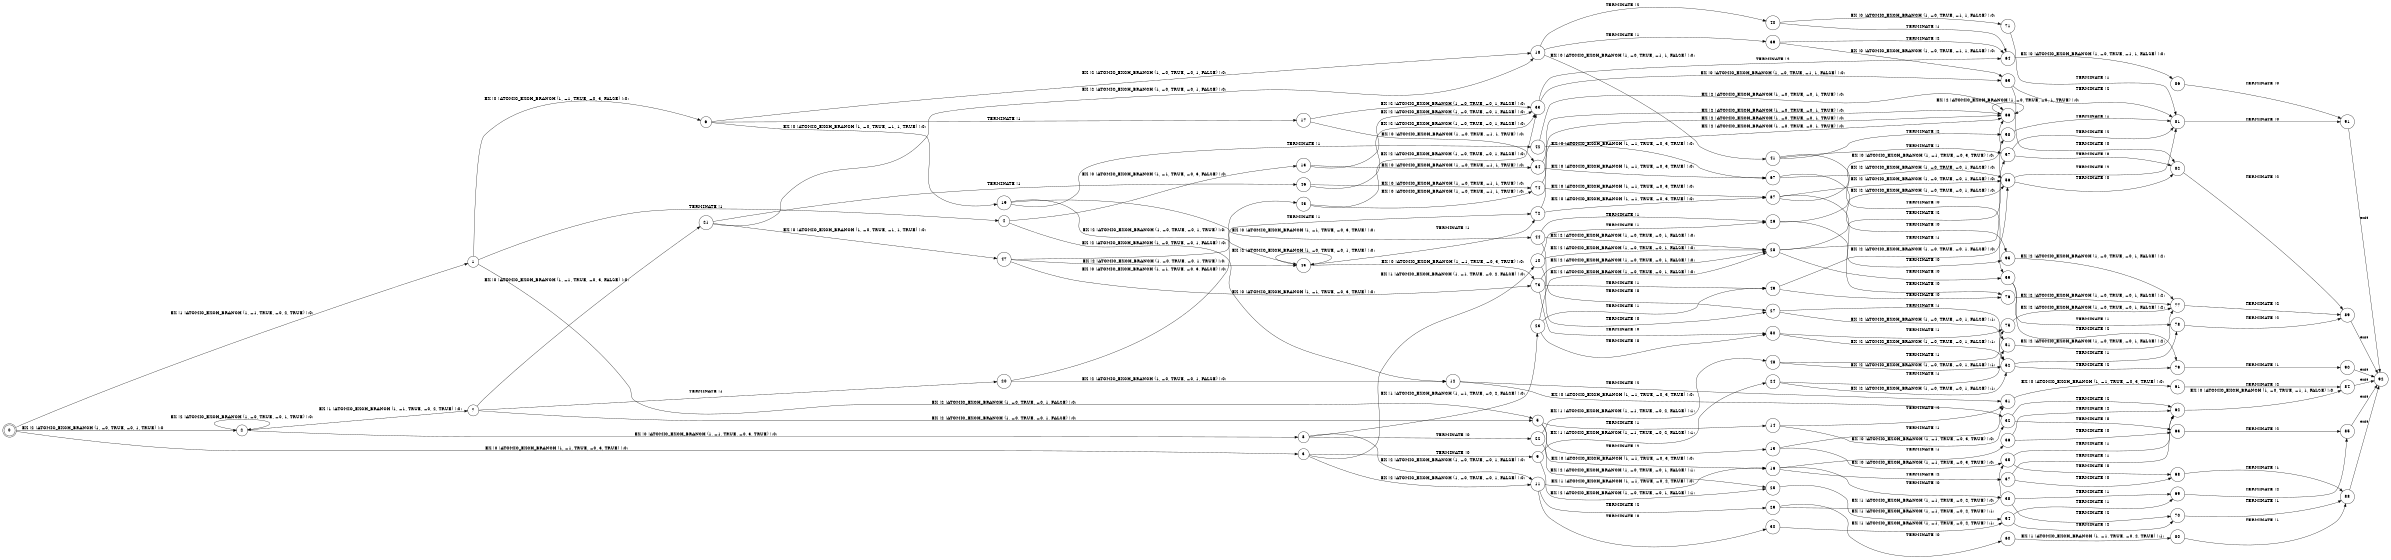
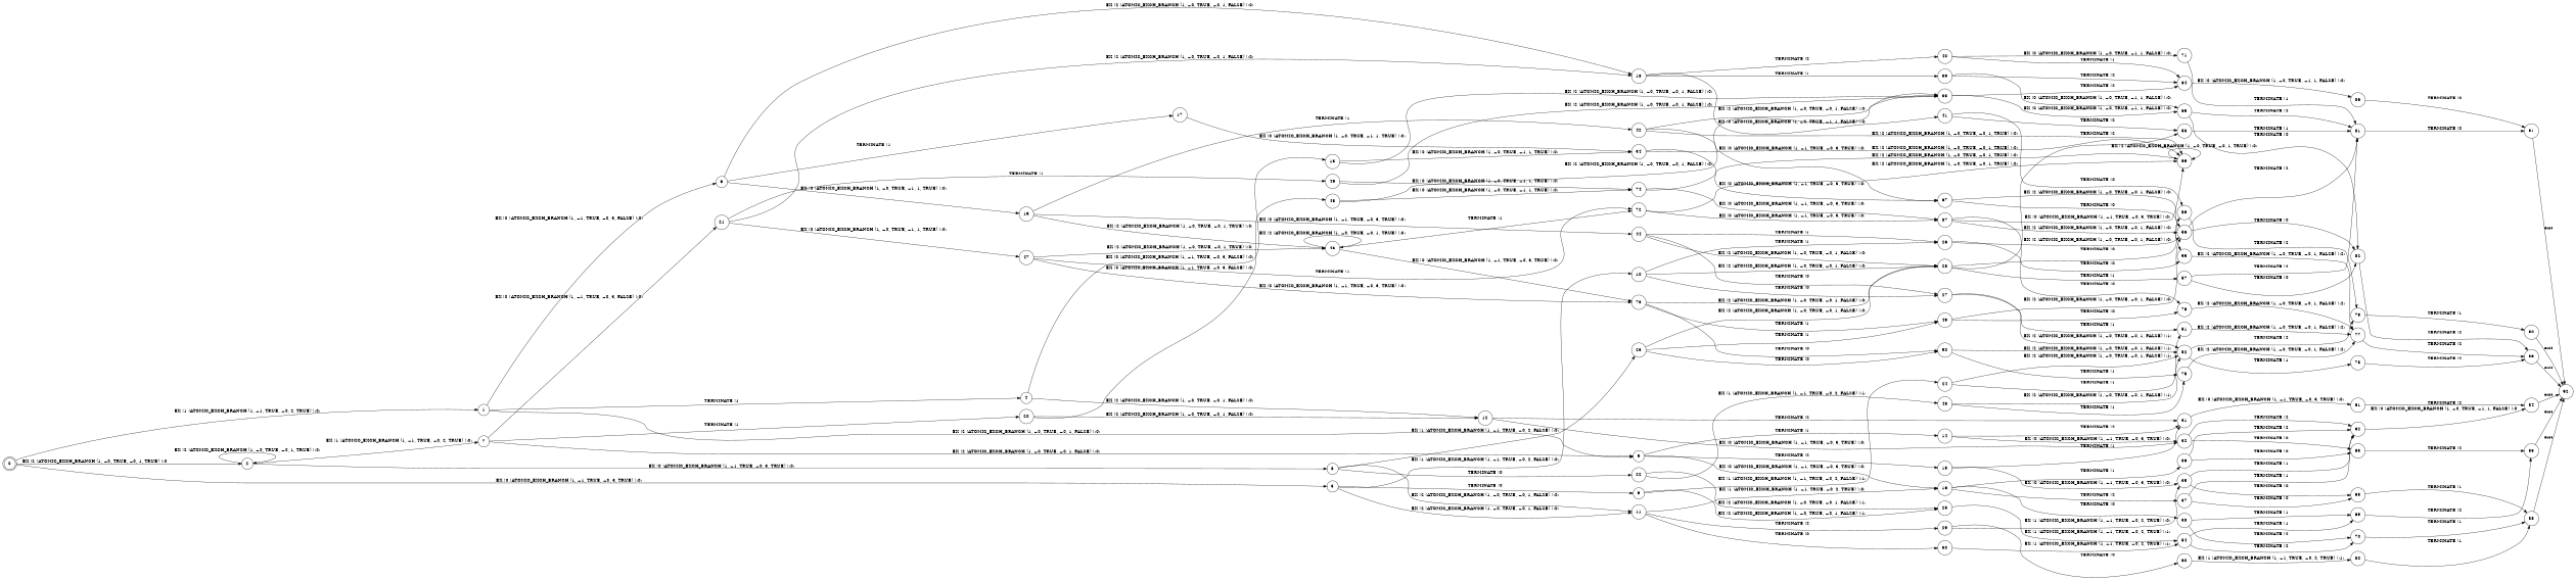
  digraph {
    rankdir=LR
    node [shape=circle]
    0 [peripheries=2]
    1
    2
    3
    4
    5
    6
    7
    8
    9
    10
    11
    12
    13
    14
    15
    16
    17
    18
    19
    20
    21
    22
    23
    24
    25
    26
    27
    28
    29
    30
    31
    32
    33
    34
    35
    36
    37
    38
    39
    40
    41
    42
    43
    44
    45
    46
    47
    48
    49
    50
    51
    52
    54
    n55 [label=95]
    56
    57
    58
    59
    60
    61
    62
    63
    64
    65
    66
    67
    68
    69
    70
    71
    72
    73
    74
    75
    76
    77
    78
    79
    81
    82
    80
    84
    85
    86
    88
    87
    89
    90
    91
    92
    0 -> 1 [label="EX !1 !ATOMIC_EXCH_BRANCH (1, +1, TRUE, +0, 2, TRUE) !:0:"]
    0 -> 2 [label="EX !2 !ATOMIC_EXCH_BRANCH (1, +0, TRUE, +0, 1, TRUE) !:0:"]
    0 -> 3 [label="EX !0 !ATOMIC_EXCH_BRANCH (1, +1, TRUE, +0, 3, TRUE) !:0:"]
    1 -> 4 [label="TERMINATE !1"]
    1 -> 5 [label="EX !2 !ATOMIC_EXCH_BRANCH (1, +0, TRUE, +0, 1, FALSE) !:0:"]
    1 -> 6 [label="EX !0 !ATOMIC_EXCH_BRANCH (1, +1, TRUE, +0, 3, FALSE) !:0:"]
    2 -> 2 [label="EX !2 !ATOMIC_EXCH_BRANCH (1, +0, TRUE, +0, 1, TRUE) !:0:"]
    2 -> 7 [label="EX !1 !ATOMIC_EXCH_BRANCH (1, +1, TRUE, +0, 2, TRUE) !:0:"]
    2 -> 8 [label="EX !0 !ATOMIC_EXCH_BRANCH (1, +1, TRUE, +0, 3, TRUE) !:0:"]
    3 -> 9 [label="TERMINATE !0"]
    3 -> 10 [label="EX !1 !ATOMIC_EXCH_BRANCH (1, +1, TRUE, +0, 2, FALSE) !:0:"]
    3 -> 11 [label="EX !2 !ATOMIC_EXCH_BRANCH (1, +0, TRUE, +0, 1, FALSE) !:0:"]
    4 -> 12 [label="EX !2 !ATOMIC_EXCH_BRANCH (1, +0, TRUE, +0, 1, FALSE) !:0:"]
    4 -> 13 [label="EX !0 !ATOMIC_EXCH_BRANCH (1, +1, TRUE, +0, 3, FALSE) !:0:"]
    5 -> 14 [label="TERMINATE !1"]
    5 -> 15 [label="TERMINATE !2"]
    5 -> 16 [label="EX !0 !ATOMIC_EXCH_BRANCH (1, +1, TRUE, +0, 3, TRUE) !:0:"]
    6 -> 17 [label="TERMINATE !1"]
    6 -> 18 [label="EX !2 !ATOMIC_EXCH_BRANCH (1, +0, TRUE, +0, 1, FALSE) !:0:"]
    6 -> 19 [label="EX !0 !ATOMIC_EXCH_BRANCH (1, +0, TRUE, +1, 1, TRUE) !:0:"]
    7 -> 5 [label="EX !2 !ATOMIC_EXCH_BRANCH (1, +0, TRUE, +0, 1, FALSE) !:0:"]
    7 -> 20 [label="TERMINATE !1"]
    7 -> 21 [label="EX !0 !ATOMIC_EXCH_BRANCH (1, +1, TRUE, +0, 3, FALSE) !:0:"]
    8 -> 11 [label="EX !2 !ATOMIC_EXCH_BRANCH (1, +0, TRUE, +0, 1, FALSE) !:0:"]
    8 -> 22 [label="TERMINATE !0"]
    8 -> 23 [label="EX !1 !ATOMIC_EXCH_BRANCH (1, +1, TRUE, +0, 2, FALSE) !:0:"]
    9 -> 24 [label="EX !1 !ATOMIC_EXCH_BRANCH (1, +1, TRUE, +0, 2, FALSE) !:1:"]
    9 -> 25 [label="EX !2 !ATOMIC_EXCH_BRANCH (1, +0, TRUE, +0, 1, FALSE) !:1:"]
    10 -> 26 [label="TERMINATE !1"]
    10 -> 27 [label="TERMINATE !0"]
    10 -> 28 [label="EX !2 !ATOMIC_EXCH_BRANCH (1, +0, TRUE, +0, 1, FALSE) !:0:"]
    11 -> 16 [label="EX !1 !ATOMIC_EXCH_BRANCH (1, +1, TRUE, +0, 2, TRUE) !:0:"]
    11 -> 29 [label="TERMINATE !2"]
    11 -> 30 [label="TERMINATE !0"]
    12 -> 31 [label="TERMINATE !2"]
    12 -> 32 [label="EX !0 !ATOMIC_EXCH_BRANCH (1, +1, TRUE, +0, 3, TRUE) !:0:"]
    13 -> 33 [label="EX !2 !ATOMIC_EXCH_BRANCH (1, +0, TRUE, +0, 1, FALSE) !:0:"]
    13 -> 34 [label="EX !0 !ATOMIC_EXCH_BRANCH (1, +0, TRUE, +1, 1, TRUE) !:0:"]
    14 -> 31 [label="TERMINATE !2"]
    14 -> 32 [label="EX !0 !ATOMIC_EXCH_BRANCH (1, +1, TRUE, +0, 3, TRUE) !:0:"]
    15 -> 31 [label="TERMINATE !1"]
    15 -> 35 [label="EX !0 !ATOMIC_EXCH_BRANCH (1, +1, TRUE, +0, 3, TRUE) !:0:"]
    16 -> 36 [label="TERMINATE !1"]
    16 -> 37 [label="TERMINATE !2"]
    16 -> 38 [label="TERMINATE !0"]
-   17 -> 33 [label="EX !2 !ATOMIC_EXCH_BRANCH (1, +0, TRUE, +0, 1, FALSE) !:0:"]
+   42 -> 33 [label="EX !2 !ATOMIC_EXCH_BRANCH (1, +0, TRUE, +0, 1, FALSE) !:0:"]
    17 -> 34 [label="EX !0 !ATOMIC_EXCH_BRANCH (1, +0, TRUE, +1, 1, TRUE) !:0:"]
    18 -> 39 [label="TERMINATE !1"]
    18 -> 40 [label="TERMINATE !2"]
    18 -> 41 [label="EX !0 !ATOMIC_EXCH_BRANCH (1, +0, TRUE, +1, 1, FALSE) !:0:"]
    19 -> 42 [label="TERMINATE !1"]
    19 -> 43 [label="EX !2 !ATOMIC_EXCH_BRANCH (1, +0, TRUE, +0, 1, TRUE) !:0:"]
    19 -> 44 [label="EX !0 !ATOMIC_EXCH_BRANCH (1, +1, TRUE, +0, 3, TRUE) !:0:"]
    20 -> 12 [label="EX !2 !ATOMIC_EXCH_BRANCH (1, +0, TRUE, +0, 1, FALSE) !:0:"]
    20 -> 45 [label="EX !0 !ATOMIC_EXCH_BRANCH (1, +1, TRUE, +0, 3, FALSE) !:0:"]
    21 -> 18 [label="EX !2 !ATOMIC_EXCH_BRANCH (1, +0, TRUE, +0, 1, FALSE) !:0:"]
    21 -> 46 [label="TERMINATE !1"]
    21 -> 47 [label="EX !0 !ATOMIC_EXCH_BRANCH (1, +0, TRUE, +1, 1, TRUE) !:0:"]
    22 -> 25 [label="EX !2 !ATOMIC_EXCH_BRANCH (1, +0, TRUE, +0, 1, FALSE) !:1:"]
    22 -> 48 [label="EX !1 !ATOMIC_EXCH_BRANCH (1, +1, TRUE, +0, 2, FALSE) !:1:"]
    23 -> 28 [label="EX !2 !ATOMIC_EXCH_BRANCH (1, +0, TRUE, +0, 1, FALSE) !:0:"]
    23 -> 49 [label="TERMINATE !1"]
    23 -> 50 [label="TERMINATE !0"]
    24 -> 51 [label="TERMINATE !1"]
    24 -> 52 [label="EX !2 !ATOMIC_EXCH_BRANCH (1, +0, TRUE, +0, 1, FALSE) !:1:"]
    25 -> 54 [label="EX !1 !ATOMIC_EXCH_BRANCH (1, +1, TRUE, +0, 2, TRUE) !:1:"]
    26 -> n55 [label="TERMINATE !0"]
    26 -> 56 [label="EX !2 !ATOMIC_EXCH_BRANCH (1, +0, TRUE, +0, 1, FALSE) !:0:"]
    27 -> 51 [label="TERMINATE !1"]
    27 -> 52 [label="EX !2 !ATOMIC_EXCH_BRANCH (1, +0, TRUE, +0, 1, FALSE) !:1:"]
    28 -> 57 [label="TERMINATE !1"]
    28 -> 58 [label="TERMINATE !2"]
    28 -> 59 [label="TERMINATE !0"]
    29 -> 35 [label="EX !1 !ATOMIC_EXCH_BRANCH (1, +1, TRUE, +0, 2, TRUE) !:0:"]
    29 -> 60 [label="TERMINATE !0"]
    30 -> 54 [label="EX !1 !ATOMIC_EXCH_BRANCH (1, +1, TRUE, +0, 2, TRUE) !:1:"]
    31 -> 61 [label="EX !0 !ATOMIC_EXCH_BRANCH (1, +1, TRUE, +0, 3, TRUE) !:0:"]
    32 -> 62 [label="TERMINATE !2"]
    32 -> 63 [label="TERMINATE !0"]
    33 -> 64 [label="TERMINATE !2"]
    33 -> 65 [label="EX !0 !ATOMIC_EXCH_BRANCH (1, +0, TRUE, +1, 1, FALSE) !:0:"]
    34 -> 66 [label="EX !2 !ATOMIC_EXCH_BRANCH (1, +0, TRUE, +0, 1, TRUE) !:0:"]
    34 -> 67 [label="EX !0 !ATOMIC_EXCH_BRANCH (1, +1, TRUE, +0, 3, TRUE) !:0:"]
    35 -> 62 [label="TERMINATE !1"]
    35 -> 68 [label="TERMINATE !0"]
    36 -> 62 [label="TERMINATE !2"]
    36 -> 63 [label="TERMINATE !0"]
    37 -> 62 [label="TERMINATE !1"]
    37 -> 68 [label="TERMINATE !0"]
    38 -> 69 [label="TERMINATE !1"]
    38 -> 70 [label="TERMINATE !2"]
    39 -> 64 [label="TERMINATE !2"]
    39 -> 65 [label="EX !0 !ATOMIC_EXCH_BRANCH (1, +0, TRUE, +1, 1, FALSE) !:0:"]
    40 -> 64 [label="TERMINATE !1"]
    40 -> 71 [label="EX !0 !ATOMIC_EXCH_BRANCH (1, +0, TRUE, +1, 1, FALSE) !:0:"]
-   41 -> 57 [label="TERMINATE !1"]
    41 -> 58 [label="TERMINATE !2"]
    41 -> 59 [label="TERMINATE !0"]
    42 -> 66 [label="EX !2 !ATOMIC_EXCH_BRANCH (1, +0, TRUE, +0, 1, TRUE) !:0:"]
    42 -> 67 [label="EX !0 !ATOMIC_EXCH_BRANCH (1, +1, TRUE, +0, 3, TRUE) !:0:"]
    43 -> 43 [label="EX !2 !ATOMIC_EXCH_BRANCH (1, +0, TRUE, +0, 1, TRUE) !:0:"]
    43 -> 72 [label="TERMINATE !1"]
    43 -> 73 [label="EX !0 !ATOMIC_EXCH_BRANCH (1, +1, TRUE, +0, 3, TRUE) !:0:"]
    44 -> 26 [label="TERMINATE !1"]
    44 -> 27 [label="TERMINATE !0"]
    44 -> 28 [label="EX !2 !ATOMIC_EXCH_BRANCH (1, +0, TRUE, +0, 1, FALSE) !:0:"]
    45 -> 33 [label="EX !2 !ATOMIC_EXCH_BRANCH (1, +0, TRUE, +0, 1, FALSE) !:0:"]
    45 -> 74 [label="EX !0 !ATOMIC_EXCH_BRANCH (1, +0, TRUE, +1, 1, TRUE) !:0:"]
    46 -> 33 [label="EX !2 !ATOMIC_EXCH_BRANCH (1, +0, TRUE, +0, 1, FALSE) !:0:"]
    46 -> 74 [label="EX !0 !ATOMIC_EXCH_BRANCH (1, +0, TRUE, +1, 1, TRUE) !:0:"]
    47 -> 43 [label="EX !2 !ATOMIC_EXCH_BRANCH (1, +0, TRUE, +0, 1, TRUE) !:0:"]
    47 -> 72 [label="TERMINATE !1"]
    47 -> 73 [label="EX !0 !ATOMIC_EXCH_BRANCH (1, +1, TRUE, +0, 3, TRUE) !:0:"]
    48 -> 52 [label="EX !2 !ATOMIC_EXCH_BRANCH (1, +0, TRUE, +0, 1, FALSE) !:1:"]
    48 -> 75 [label="TERMINATE !1"]
    49 -> 56 [label="EX !2 !ATOMIC_EXCH_BRANCH (1, +0, TRUE, +0, 1, FALSE) !:0:"]
    49 -> 76 [label="TERMINATE !0"]
    50 -> 52 [label="EX !2 !ATOMIC_EXCH_BRANCH (1, +0, TRUE, +0, 1, FALSE) !:1:"]
    50 -> 75 [label="TERMINATE !1"]
    51 -> 77 [label="EX !2 !ATOMIC_EXCH_BRANCH (1, +0, TRUE, +0, 1, FALSE) !:2:"]
    52 -> 78 [label="TERMINATE !1"]
    52 -> 79 [label="TERMINATE !2"]
    54 -> 69 [label="TERMINATE !1"]
    54 -> 70 [label="TERMINATE !2"]
    n55 -> 77 [label="EX !2 !ATOMIC_EXCH_BRANCH (1, +0, TRUE, +0, 1, FALSE) !:2:"]
    56 -> 81 [label="TERMINATE !2"]
    56 -> 82 [label="TERMINATE !0"]
    57 -> 81 [label="TERMINATE !2"]
    57 -> 82 [label="TERMINATE !0"]
    58 -> 81 [label="TERMINATE !1"]
-   59 -> 78 [label="TERMINATE !1"]
    59 -> 79 [label="TERMINATE !2"]
    60 -> 80 [label="EX !1 !ATOMIC_EXCH_BRANCH (1, +1, TRUE, +0, 2, TRUE) !:1:"]
    61 -> 84 [label="TERMINATE !2"]
    62 -> 84 [label="EX !0 !ATOMIC_EXCH_BRANCH (1, +0, TRUE, +1, 1, FALSE) !:0:"]
    63 -> 85 [label="TERMINATE !2"]
    64 -> 86 [label="EX !0 !ATOMIC_EXCH_BRANCH (1, +0, TRUE, +1, 1, FALSE) !:0:"]
    65 -> 81 [label="TERMINATE !2"]
    65 -> 82 [label="TERMINATE !0"]
    66 -> 66 [label="EX !2 !ATOMIC_EXCH_BRANCH (1, +0, TRUE, +0, 1, TRUE) !:0:"]
    67 -> n55 [label="TERMINATE !0"]
    67 -> 56 [label="EX !2 !ATOMIC_EXCH_BRANCH (1, +0, TRUE, +0, 1, FALSE) !:0:"]
    68 -> 88 [label="TERMINATE !1"]
    69 -> 85 [label="TERMINATE !2"]
    70 -> 88 [label="TERMINATE !1"]
    71 -> 81 [label="TERMINATE !1"]
    72 -> 66 [label="EX !2 !ATOMIC_EXCH_BRANCH (1, +0, TRUE, +0, 1, TRUE) !:0:"]
    72 -> 87 [label="EX !0 !ATOMIC_EXCH_BRANCH (1, +1, TRUE, +0, 3, TRUE) !:0:"]
    73 -> 28 [label="EX !2 !ATOMIC_EXCH_BRANCH (1, +0, TRUE, +0, 1, FALSE) !:0:"]
    73 -> 49 [label="TERMINATE !1"]
    73 -> 50 [label="TERMINATE !0"]
    74 -> 66 [label="EX !2 !ATOMIC_EXCH_BRANCH (1, +0, TRUE, +0, 1, TRUE) !:0:"]
    74 -> 87 [label="EX !0 !ATOMIC_EXCH_BRANCH (1, +1, TRUE, +0, 3, TRUE) !:0:"]
    75 -> 77 [label="EX !2 !ATOMIC_EXCH_BRANCH (1, +0, TRUE, +0, 1, FALSE) !:2:"]
    76 -> 77 [label="EX !2 !ATOMIC_EXCH_BRANCH (1, +0, TRUE, +0, 1, FALSE) !:2:"]
    77 -> 89 [label="TERMINATE !2"]
    78 -> 89 [label="TERMINATE !2"]
    79 -> 90 [label="TERMINATE !1"]
    81 -> 91 [label="TERMINATE !0"]
    82 -> 89 [label="TERMINATE !2"]
    80 -> 88 [label="TERMINATE !1"]
    84 -> 92 [label=exit]
    85 -> 92 [label=exit]
    86 -> 91 [label="TERMINATE !0"]
    88 -> 92 [label=exit]
    87 -> 56 [label="EX !2 !ATOMIC_EXCH_BRANCH (1, +0, TRUE, +0, 1, FALSE) !:0:"]
    87 -> 66 [label="EX !0 !ATOMIC_EXCH_BRANCH (1, +1, TRUE, +0, 3, TRUE) !:0:"]
    87 -> 76 [label="TERMINATE !0"]
    89 -> 92 [label=exit]
    90 -> 92 [label=exit]
    91 -> 92 [label=exit]
  }
